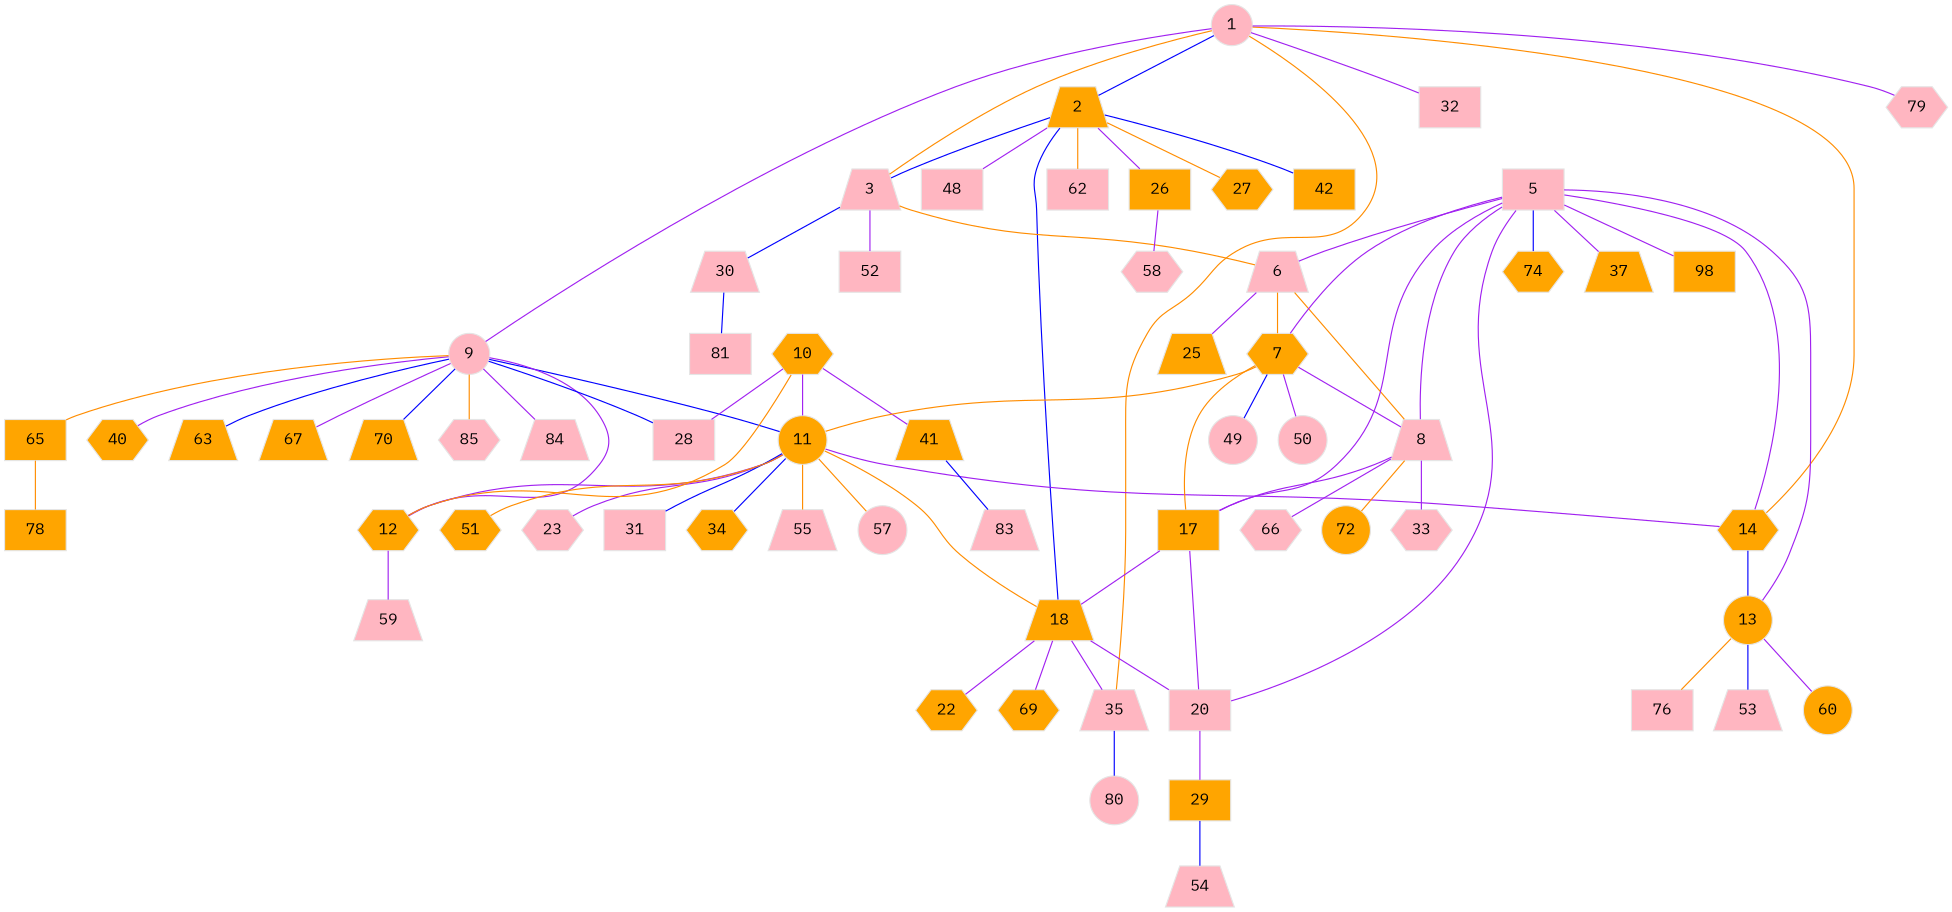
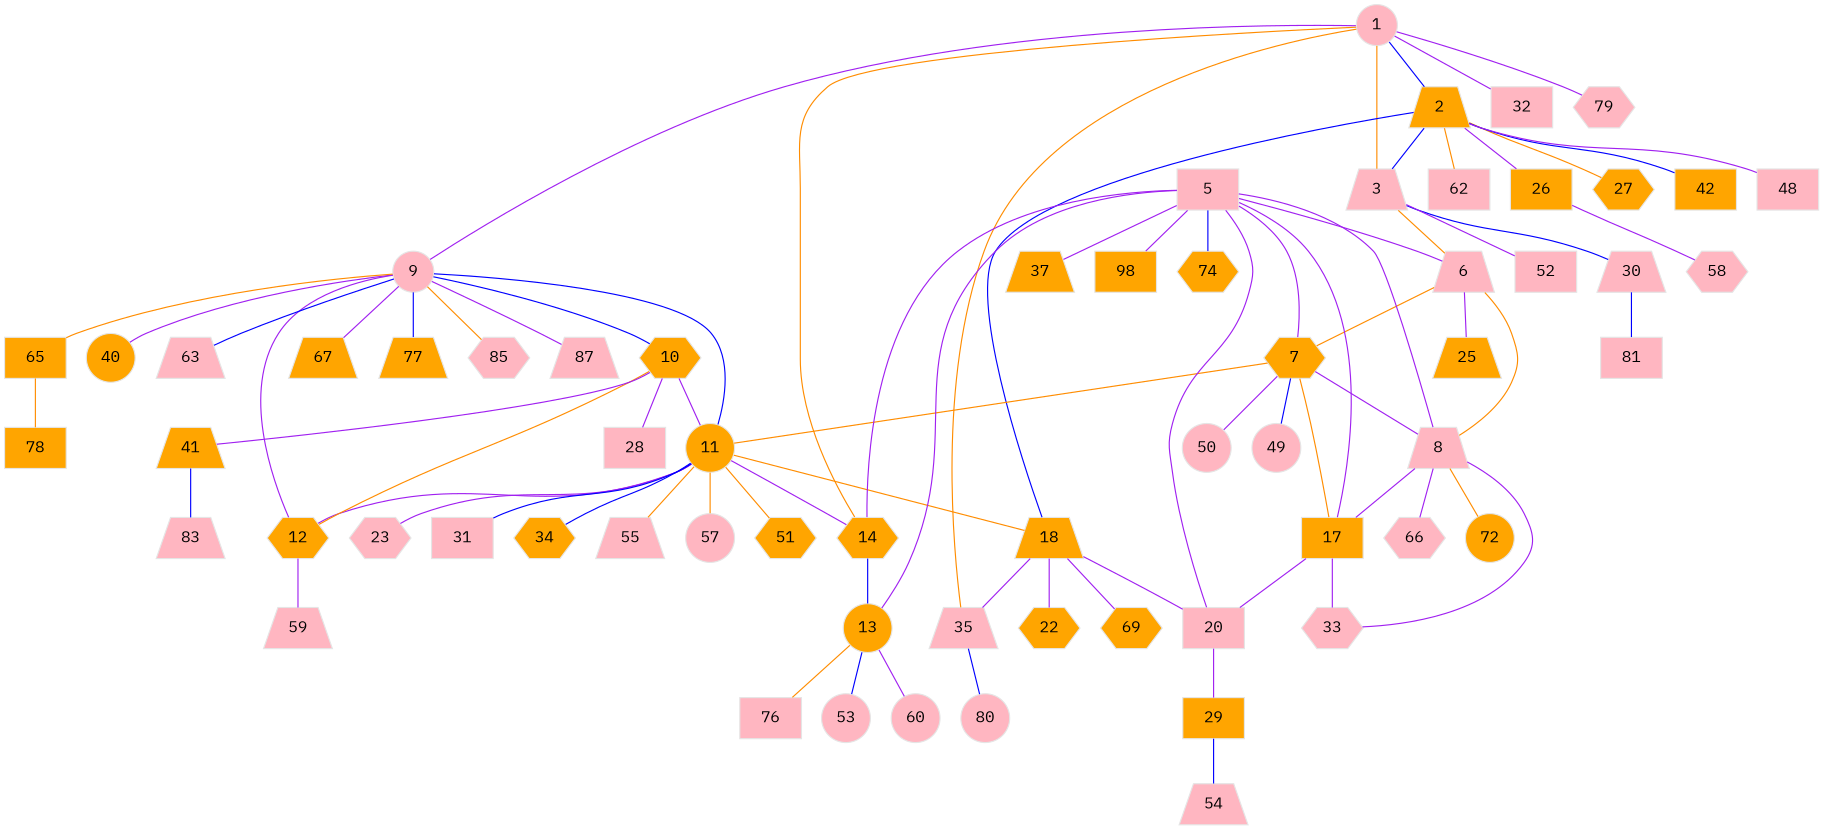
  graph {
    fontname="IBM Plex Mono"
    node [color=gray90 fillcolor=lightpink fontname="IBM Plex Mono" shape=trapezium style=filled]
    edge [color=purple fontname="IBM Plex Mono"]
    1 [shape=circle super="+41"]
    2 [fillcolor=orange super="+36"]
    3 [super="+4"]
    9 [shape=circle super="+24"]
    14 [fillcolor=orange shape=hexagon super="+16"]
    32 [shape=box super="+45"]
    35 [super="+59"]
    79 [shape=hexagon]
    18 [fillcolor=orange super="+19"]
    26 [fillcolor=orange shape=box super="+38"]
    27 [fillcolor=orange shape=hexagon]
    42 [fillcolor=orange shape=box]
    48 [shape=box]
    62 [shape=box]
    6 [super="+75"]
    30 [super="+56"]
    52 [shape=box]
    11 [fillcolor=orange shape=circle super="+71"]
    10 [fillcolor=orange shape=hexagon]
    12 [fillcolor=orange shape=hexagon super="+44"]
-   40 [fillcolor=orange shape=hexagon]
-   63 [fillcolor=orange]
+   40 [fillcolor=orange shape=circle]
+   63
    65 [fillcolor=orange shape=box]
    67 [fillcolor=orange]
-   70 [fillcolor=orange]
+   70 [fillcolor=orange label=77]
    85 [shape=hexagon]
-   87 [label=84]
+   87
    n28 [fillcolor=orange label=13 shape=circle super="+46"]
    80 [shape=circle]
    20 [shape=box super="+86"]
    22 [fillcolor=orange shape=hexagon super="+51"]
    69 [fillcolor=orange shape=hexagon]
    58 [shape=hexagon]
    7 [fillcolor=orange shape=hexagon super="+47"]
    8 [super="+43"]
    25 [fillcolor=orange]
    81 [shape=box]
    5 [shape=box super="+13"]
    17 [fillcolor=orange shape=box super="+73"]
    37 [fillcolor=orange]
    n41 [fillcolor=orange label=98 shape=box]
    74 [fillcolor=orange shape=hexagon super="+77"]
    49 [shape=circle]
    50 [shape=circle]
    33 [shape=hexagon]
    66 [shape=hexagon]
    72 [fillcolor=orange shape=circle]
-   53
-   60 [fillcolor=orange shape=circle]
+   53 [shape=circle]
+   60 [shape=circle]
    76 [shape=box]
    29 [fillcolor=orange shape=box]
    23 [shape=hexagon]
    31 [shape=box]
    34 [fillcolor=orange shape=hexagon super="+84"]
    55
    57 [shape=circle super="+88"]
    n57 [fillcolor=orange label=51 shape=hexagon]
    n58 [fillcolor=orange label=41 super="+64"]
    28 [shape=box]
    n60 [label=59]
    78 [fillcolor=orange shape=box super="+82"]
    83
    54
    1 -- 2 [color=blue]
    1 -- 3 [color=darkorange weight=2]
    1 -- 9
    1 -- 14 [color=darkorange]
    1 -- 32
    1 -- 35 [color=darkorange]
    1 -- 79
    2 -- 3 [color=blue weight=2]
    2 -- 18 [color=blue]
    2 -- 26
    2 -- 27 [color=darkorange]
    2 -- 42 [color=blue]
    2 -- 48
    2 -- 62 [color=darkorange]
    3 -- 6 [color=darkorange]
    3 -- 30 [color=blue]
    3 -- 52
    9 -- 11 [color=blue]
-   9 -- 28 [color=blue]
+   9 -- 10 [color=blue]
    9 -- 12
    9 -- 40
    9 -- 63 [color=blue]
    9 -- 65 [color=darkorange]
    9 -- 67
    9 -- 70 [color=blue]
    9 -- 85 [color=darkorange]
    9 -- 87
    14 -- n28 [color=blue weight=2]
    35 -- 80 [color=blue]
    18 -- 35
    18 -- 20 [weight=2]
    18 -- 22
    18 -- 69
    26 -- 58
    6 -- 7 [color=darkorange]
    6 -- 8 [color=darkorange]
    6 -- 25
    30 -- 81 [color=blue]
    11 -- 14
    11 -- 18 [color=darkorange]
    11 -- 12
    11 -- 23
    11 -- 31 [color=blue]
    11 -- 34 [color=blue]
    11 -- 55 [color=darkorange]
    11 -- 57 [color=darkorange]
    11 -- n57 [color=darkorange]
    10 -- 11
    10 -- 12 [color=darkorange]
    10 -- n58
    10 -- 28
    12 -- n60
    65 -- 78 [color=darkorange]
    n28 -- 53 [color=blue]
    n28 -- 60
    n28 -- 76 [color=darkorange]
    20 -- 29
    7 -- 11 [color=darkorange]
    7 -- 8
    7 -- 17 [color=darkorange]
    7 -- 49 [color=blue]
    7 -- 50
    8 -- 17
    8 -- 33
    8 -- 66
    8 -- 72 [color=darkorange]
    5 -- 14 [weight=2]
    5 -- 6
    5 -- n28
    5 -- 20
    5 -- 7
    5 -- 8
    5 -- 17
    5 -- 37
    5 -- n41
    5 -- 74 [color=blue]
-   17 -- 18 [weight=2]
+   17 -- 33 [weight=2]
    17 -- 20
    29 -- 54 [color=blue]
    n58 -- 83 [color=blue]
  }
